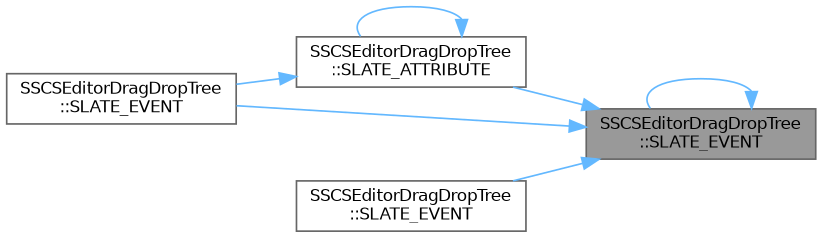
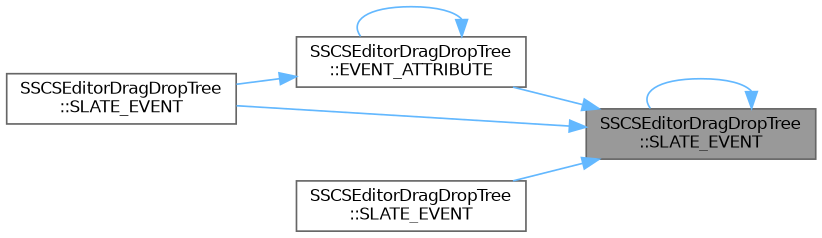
  digraph {
    rankdir=RL
    node [color=grey40 fillcolor=white fontname=Helvetica fontsize=10 shape=box style=filled]
    edge [color=steelblue1 dir=back fontname=Helvetica fontsize=10 labelfontname=Helvetica labelfontsize=10 style=solid]
    n1 [color=gray40 fillcolor=grey60 fontcolor=black height=0.2 label="SSCSEditorDragDropTree\l::SLATE_EVENT" width=0.4]
-   n2 [height=0.2 label="SSCSEditorDragDropTree\l::SLATE_ATTRIBUTE" width=0.4]
+   n2 [height=0.2 label="SSCSEditorDragDropTree\l::EVENT_ATTRIBUTE" width=0.4]
    n3 [height=0.2 label="SSCSEditorDragDropTree\l::SLATE_EVENT" width=0.4]
    n4 [height=0.2 label="SSCSEditorDragDropTree\l::SLATE_EVENT" width=0.4]
    n1 -> n1
    n1 -> n2
    n1 -> n3
    n1 -> n4
    n2 -> n2
    n2 -> n3
  }
